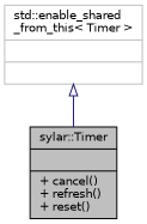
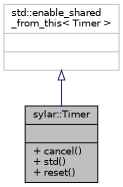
  digraph {
    node [fontname=Helvetica fontsize=10 shape=record style=filled]
-   n1 [color=black fillcolor=grey75 fontcolor=black height=0.2 label="{sylar::Timer\n||+ cancel()\l+ refresh()\l+ reset()\l}" width=0.4]
+   n1 [color=black fillcolor=grey75 fontcolor=black height=0.2 label="{sylar::Timer\n||+ cancel()\l+ std()\l+ reset()\l}" width=0.4]
    n2 [color=grey75 fillcolor=white height=0.2 label="{std::enable_shared\l_from_this\< Timer \>\n||}" width=0.4]
    n2 -> n1 [arrowtail=onormal color=midnightblue dir=back fontname=Helvetica fontsize=10 labelfontname=Helvetica labelfontsize=10 style=solid]
  }
